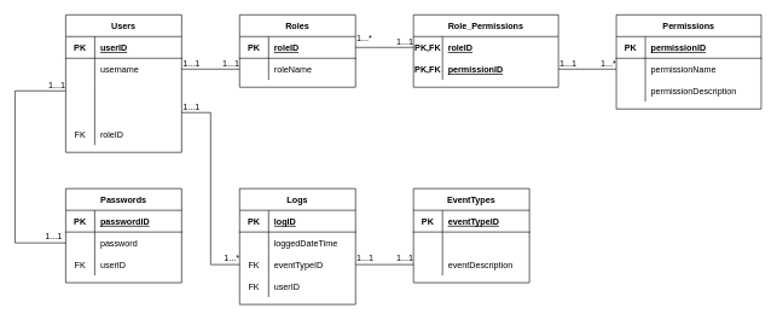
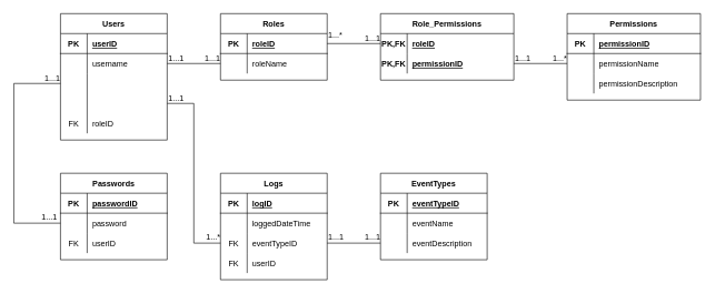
  <mxCell id="0" />
  <mxCell id="1" parent="0" />
  <mxCell id="2" value="Users" style="shape=table;startSize=30;container=1;collapsible=1;childLayout=tableLayout;fixedRows=1;rowLines=0;fontStyle=1;align=center;resizeLast=1;" parent="1" vertex="1"><mxGeometry x="90" y="20" width="160" height="190" as="geometry" /></mxCell>
  <mxCell id="3" value="" style="shape=partialRectangle;collapsible=0;dropTarget=0;pointerEvents=0;fillColor=none;top=0;left=0;bottom=1;right=0;points=[[0,0.5],[1,0.5]];portConstraint=eastwest;" parent="2" vertex="1"><mxGeometry y="30" width="160" height="30" as="geometry" /></mxCell>
  <mxCell id="4" value="PK" style="shape=partialRectangle;connectable=0;fillColor=none;top=0;left=0;bottom=0;right=0;fontStyle=1;overflow=hidden;" parent="3" vertex="1"><mxGeometry width="40" height="30" as="geometry" /></mxCell>
  <mxCell id="5" value="userID" style="shape=partialRectangle;connectable=0;fillColor=none;top=0;left=0;bottom=0;right=0;align=left;spacingLeft=6;fontStyle=5;overflow=hidden;" parent="3" vertex="1"><mxGeometry x="40" width="120" height="30" as="geometry" /></mxCell>
  <mxCell id="6" value="" style="shape=partialRectangle;collapsible=0;dropTarget=0;pointerEvents=0;fillColor=none;top=0;left=0;bottom=0;right=0;points=[[0,0.5],[1,0.5]];portConstraint=eastwest;" parent="2" vertex="1"><mxGeometry y="60" width="160" height="30" as="geometry" /></mxCell>
  <mxCell id="7" value="" style="shape=partialRectangle;connectable=0;fillColor=none;top=0;left=0;bottom=0;right=0;editable=1;overflow=hidden;" parent="6" vertex="1"><mxGeometry width="40" height="30" as="geometry" /></mxCell>
  <mxCell id="8" value="username" style="shape=partialRectangle;connectable=0;fillColor=none;top=0;left=0;bottom=0;right=0;align=left;spacingLeft=6;overflow=hidden;" parent="6" vertex="1"><mxGeometry x="40" width="120" height="30" as="geometry" /></mxCell>
  <mxCell id="9" value="" style="shape=partialRectangle;collapsible=0;dropTarget=0;pointerEvents=0;fillColor=none;top=0;left=0;bottom=0;right=0;points=[[0,0.5],[1,0.5]];portConstraint=eastwest;" parent="2" vertex="1"><mxGeometry y="90" width="160" height="30" as="geometry" /></mxCell>
  <mxCell id="10" value="" style="shape=partialRectangle;connectable=0;fillColor=none;top=0;left=0;bottom=0;right=0;editable=1;overflow=hidden;" parent="9" vertex="1"><mxGeometry width="40" height="30" as="geometry" /></mxCell>
  <mxCell id="11" value="" style="shape=partialRectangle;collapsible=0;dropTarget=0;pointerEvents=0;fillColor=none;top=0;left=0;bottom=0;right=0;points=[[0,0.5],[1,0.5]];portConstraint=eastwest;" parent="2" vertex="1"><mxGeometry y="120" width="160" height="30" as="geometry" /></mxCell>
  <mxCell id="12" value="" style="shape=partialRectangle;connectable=0;fillColor=none;top=0;left=0;bottom=0;right=0;editable=1;overflow=hidden;" parent="11" vertex="1"><mxGeometry width="40" height="30" as="geometry" /></mxCell>
  <mxCell id="13" value="" style="shape=partialRectangle;collapsible=0;dropTarget=0;pointerEvents=0;fillColor=none;top=0;left=0;bottom=0;right=0;points=[[0,0.5],[1,0.5]];portConstraint=eastwest;" parent="2" vertex="1"><mxGeometry y="150" width="160" height="30" as="geometry" /></mxCell>
  <mxCell id="14" value="FK" style="shape=partialRectangle;connectable=0;fillColor=none;top=0;left=0;bottom=0;right=0;editable=1;overflow=hidden;" parent="13" vertex="1"><mxGeometry width="40" height="30" as="geometry" /></mxCell>
  <mxCell id="15" value="roleID" style="shape=partialRectangle;connectable=0;fillColor=none;top=0;left=0;bottom=0;right=0;align=left;spacingLeft=6;overflow=hidden;" parent="13" vertex="1"><mxGeometry x="40" width="120" height="30" as="geometry" /></mxCell>
  <mxCell id="16" value="Roles" style="shape=table;startSize=30;container=1;collapsible=1;childLayout=tableLayout;fixedRows=1;rowLines=0;fontStyle=1;align=center;resizeLast=1;" parent="1" vertex="1"><mxGeometry x="330" y="20" width="160" height="100" as="geometry" /></mxCell>
  <mxCell id="17" value="" style="shape=partialRectangle;collapsible=0;dropTarget=0;pointerEvents=0;fillColor=none;top=0;left=0;bottom=1;right=0;points=[[0,0.5],[1,0.5]];portConstraint=eastwest;" parent="16" vertex="1"><mxGeometry y="30" width="160" height="30" as="geometry" /></mxCell>
  <mxCell id="18" value="PK" style="shape=partialRectangle;connectable=0;fillColor=none;top=0;left=0;bottom=0;right=0;fontStyle=1;overflow=hidden;" parent="17" vertex="1"><mxGeometry width="40" height="30" as="geometry" /></mxCell>
  <mxCell id="19" value="roleID" style="shape=partialRectangle;connectable=0;fillColor=none;top=0;left=0;bottom=0;right=0;align=left;spacingLeft=6;fontStyle=5;overflow=hidden;" parent="17" vertex="1"><mxGeometry x="40" width="120" height="30" as="geometry" /></mxCell>
  <mxCell id="20" value="" style="shape=partialRectangle;collapsible=0;dropTarget=0;pointerEvents=0;fillColor=none;top=0;left=0;bottom=0;right=0;points=[[0,0.5],[1,0.5]];portConstraint=eastwest;" parent="16" vertex="1"><mxGeometry y="60" width="160" height="30" as="geometry" /></mxCell>
  <mxCell id="21" value="" style="shape=partialRectangle;connectable=0;fillColor=none;top=0;left=0;bottom=0;right=0;editable=1;overflow=hidden;" parent="20" vertex="1"><mxGeometry width="40" height="30" as="geometry" /></mxCell>
  <mxCell id="22" value="roleName" style="shape=partialRectangle;connectable=0;fillColor=none;top=0;left=0;bottom=0;right=0;align=left;spacingLeft=6;overflow=hidden;" parent="20" vertex="1"><mxGeometry x="40" width="120" height="30" as="geometry" /></mxCell>
  <mxCell id="23" value="" style="endArrow=none;html=1;rounded=0;exitX=1;exitY=0.5;exitDx=0;exitDy=0;entryX=0;entryY=0.5;entryDx=0;entryDy=0;" parent="1" source="17" target="49" edge="1"><mxGeometry relative="1" as="geometry"><mxPoint x="490" y="100" as="sourcePoint" /><mxPoint x="570" y="130" as="targetPoint" /></mxGeometry></mxCell>
  <mxCell id="24" value="1...*" style="resizable=0;html=1;align=left;verticalAlign=bottom;" parent="23" connectable="0" vertex="1"><mxGeometry x="-1" relative="1" as="geometry"><mxPoint y="-5" as="offset" /></mxGeometry></mxCell>
  <mxCell id="25" value="1...1" style="resizable=0;html=1;align=right;verticalAlign=bottom;" parent="23" connectable="0" vertex="1"><mxGeometry x="1" relative="1" as="geometry" /></mxCell>
  <mxCell id="26" value="" style="endArrow=none;html=1;rounded=0;exitX=1;exitY=0.5;exitDx=0;exitDy=0;entryX=0;entryY=0.5;entryDx=0;entryDy=0;" parent="1" source="62" target="75" edge="1"><mxGeometry relative="1" as="geometry"><mxPoint x="540" y="460" as="sourcePoint" /><mxPoint x="620" y="460" as="targetPoint" /></mxGeometry></mxCell>
  <mxCell id="27" value="1...1" style="resizable=0;html=1;align=left;verticalAlign=bottom;" parent="26" connectable="0" vertex="1"><mxGeometry x="-1" relative="1" as="geometry" /></mxCell>
  <mxCell id="28" value="1...1" style="resizable=0;html=1;align=right;verticalAlign=bottom;" parent="26" connectable="0" vertex="1"><mxGeometry x="1" relative="1" as="geometry" /></mxCell>
  <mxCell id="29" value="" style="endArrow=none;html=1;rounded=0;exitX=1;exitY=0.5;exitDx=0;exitDy=0;entryX=0;entryY=0.5;entryDx=0;entryDy=0;" parent="1" source="11" target="62" edge="1"><mxGeometry relative="1" as="geometry"><mxPoint x="190" y="340" as="sourcePoint" /><mxPoint x="270" y="340" as="targetPoint" /><Array as="points"><mxPoint x="290" y="155" /><mxPoint x="290" y="365" /></Array></mxGeometry></mxCell>
  <mxCell id="30" value="1...1" style="resizable=0;html=1;align=left;verticalAlign=bottom;" parent="29" connectable="0" vertex="1"><mxGeometry x="-1" relative="1" as="geometry" /></mxCell>
  <mxCell id="31" value="1...*" style="resizable=0;html=1;align=right;verticalAlign=bottom;" parent="29" connectable="0" vertex="1"><mxGeometry x="1" relative="1" as="geometry" /></mxCell>
  <mxCell id="32" value="Passwords" style="shape=table;startSize=30;container=1;collapsible=1;childLayout=tableLayout;fixedRows=1;rowLines=0;fontStyle=1;align=center;resizeLast=1;" parent="1" vertex="1"><mxGeometry x="90" y="260" width="160" height="130" as="geometry" /></mxCell>
  <mxCell id="33" value="" style="shape=partialRectangle;collapsible=0;dropTarget=0;pointerEvents=0;fillColor=none;top=0;left=0;bottom=1;right=0;points=[[0,0.5],[1,0.5]];portConstraint=eastwest;" parent="32" vertex="1"><mxGeometry y="30" width="160" height="30" as="geometry" /></mxCell>
  <mxCell id="34" value="PK" style="shape=partialRectangle;connectable=0;fillColor=none;top=0;left=0;bottom=0;right=0;fontStyle=1;overflow=hidden;" parent="33" vertex="1"><mxGeometry width="40" height="30" as="geometry" /></mxCell>
  <mxCell id="35" value="passwordID" style="shape=partialRectangle;connectable=0;fillColor=none;top=0;left=0;bottom=0;right=0;align=left;spacingLeft=6;fontStyle=5;overflow=hidden;" parent="33" vertex="1"><mxGeometry x="40" width="120" height="30" as="geometry" /></mxCell>
  <mxCell id="36" value="" style="shape=partialRectangle;collapsible=0;dropTarget=0;pointerEvents=0;fillColor=none;top=0;left=0;bottom=0;right=0;points=[[0,0.5],[1,0.5]];portConstraint=eastwest;" parent="32" vertex="1"><mxGeometry y="60" width="160" height="30" as="geometry" /></mxCell>
  <mxCell id="37" value="" style="shape=partialRectangle;connectable=0;fillColor=none;top=0;left=0;bottom=0;right=0;editable=1;overflow=hidden;" parent="36" vertex="1"><mxGeometry width="40" height="30" as="geometry" /></mxCell>
  <mxCell id="38" value="password" style="shape=partialRectangle;connectable=0;fillColor=none;top=0;left=0;bottom=0;right=0;align=left;spacingLeft=6;overflow=hidden;" parent="36" vertex="1"><mxGeometry x="40" width="120" height="30" as="geometry" /></mxCell>
  <mxCell id="39" value="" style="shape=partialRectangle;collapsible=0;dropTarget=0;pointerEvents=0;fillColor=none;top=0;left=0;bottom=0;right=0;points=[[0,0.5],[1,0.5]];portConstraint=eastwest;" parent="32" vertex="1"><mxGeometry y="90" width="160" height="30" as="geometry" /></mxCell>
  <mxCell id="40" value="FK" style="shape=partialRectangle;connectable=0;fillColor=none;top=0;left=0;bottom=0;right=0;editable=1;overflow=hidden;" parent="39" vertex="1"><mxGeometry width="40" height="30" as="geometry" /></mxCell>
  <mxCell id="41" value="userID" style="shape=partialRectangle;connectable=0;fillColor=none;top=0;left=0;bottom=0;right=0;align=left;spacingLeft=6;overflow=hidden;" parent="39" vertex="1"><mxGeometry x="40" width="120" height="30" as="geometry" /></mxCell>
  <mxCell id="42" value="" style="endArrow=none;html=1;rounded=0;entryX=0;entryY=0.5;entryDx=0;entryDy=0;exitX=1;exitY=0.5;exitDx=0;exitDy=0;" parent="1" source="6" target="20" edge="1"><mxGeometry relative="1" as="geometry"><mxPoint x="320" y="180" as="sourcePoint" /><mxPoint x="400" y="180" as="targetPoint" /></mxGeometry></mxCell>
  <mxCell id="43" value="1...1" style="resizable=0;html=1;align=left;verticalAlign=bottom;" parent="42" connectable="0" vertex="1"><mxGeometry x="-1" relative="1" as="geometry" /></mxCell>
  <mxCell id="44" value="1...1" style="resizable=0;html=1;align=right;verticalAlign=bottom;" parent="42" connectable="0" vertex="1"><mxGeometry x="1" relative="1" as="geometry" /></mxCell>
  <mxCell id="45" value="" style="endArrow=none;html=1;rounded=0;entryX=0;entryY=0.5;entryDx=0;entryDy=0;exitX=0;exitY=0.5;exitDx=0;exitDy=0;" parent="1" source="36" target="9" edge="1"><mxGeometry relative="1" as="geometry"><mxPoint x="90" y="250" as="sourcePoint" /><mxPoint x="170" y="250" as="targetPoint" /><Array as="points"><mxPoint x="20" y="335" /><mxPoint x="20" y="125" /></Array></mxGeometry></mxCell>
  <mxCell id="46" value="1...1" style="resizable=0;html=1;align=left;verticalAlign=bottom;" parent="45" connectable="0" vertex="1"><mxGeometry x="-1" relative="1" as="geometry"><mxPoint x="-30" as="offset" /></mxGeometry></mxCell>
  <mxCell id="47" value="1...1" style="resizable=0;html=1;align=right;verticalAlign=bottom;" parent="45" connectable="0" vertex="1"><mxGeometry x="1" relative="1" as="geometry" /></mxCell>
  <mxCell id="48" value="Role_Permissions" style="shape=table;startSize=30;container=1;collapsible=1;childLayout=tableLayout;fixedRows=1;rowLines=0;fontStyle=1;align=center;resizeLast=1;" parent="1" vertex="1"><mxGeometry x="570" y="20" width="200" height="100" as="geometry" /></mxCell>
  <mxCell id="49" value="" style="shape=partialRectangle;collapsible=0;dropTarget=0;pointerEvents=0;fillColor=none;top=0;left=0;bottom=0;right=0;points=[[0,0.5],[1,0.5]];portConstraint=eastwest;" parent="48" vertex="1"><mxGeometry y="30" width="200" height="30" as="geometry" /></mxCell>
  <mxCell id="50" value="PK,FK" style="shape=partialRectangle;connectable=0;fillColor=none;top=0;left=0;bottom=0;right=0;editable=1;overflow=hidden;fontStyle=1" parent="49" vertex="1"><mxGeometry width="40" height="30" as="geometry" /></mxCell>
  <mxCell id="51" value="roleID" style="shape=partialRectangle;connectable=0;fillColor=none;top=0;left=0;bottom=0;right=0;align=left;spacingLeft=6;overflow=hidden;fontStyle=5" parent="49" vertex="1"><mxGeometry x="40" width="160" height="30" as="geometry" /></mxCell>
  <mxCell id="52" value="" style="shape=partialRectangle;collapsible=0;dropTarget=0;pointerEvents=0;fillColor=none;top=0;left=0;bottom=0;right=0;points=[[0,0.5],[1,0.5]];portConstraint=eastwest;" parent="48" vertex="1"><mxGeometry y="60" width="200" height="30" as="geometry" /></mxCell>
  <mxCell id="53" value="PK,FK" style="shape=partialRectangle;connectable=0;fillColor=none;top=0;left=0;bottom=0;right=0;editable=1;overflow=hidden;fontStyle=1" parent="52" vertex="1"><mxGeometry width="40" height="30" as="geometry" /></mxCell>
  <mxCell id="54" value="permissionID" style="shape=partialRectangle;connectable=0;fillColor=none;top=0;left=0;bottom=0;right=0;align=left;spacingLeft=6;overflow=hidden;fontStyle=5" parent="52" vertex="1"><mxGeometry x="40" width="160" height="30" as="geometry" /></mxCell>
  <mxCell id="55" value="Logs" style="shape=table;startSize=30;container=1;collapsible=1;childLayout=tableLayout;fixedRows=1;rowLines=0;fontStyle=1;align=center;resizeLast=1;" parent="1" vertex="1"><mxGeometry x="330" y="260" width="160" height="160" as="geometry" /></mxCell>
  <mxCell id="56" value="" style="shape=partialRectangle;collapsible=0;dropTarget=0;pointerEvents=0;fillColor=none;top=0;left=0;bottom=1;right=0;points=[[0,0.5],[1,0.5]];portConstraint=eastwest;" parent="55" vertex="1"><mxGeometry y="30" width="160" height="30" as="geometry" /></mxCell>
  <mxCell id="57" value="PK" style="shape=partialRectangle;connectable=0;fillColor=none;top=0;left=0;bottom=0;right=0;fontStyle=1;overflow=hidden;" parent="56" vertex="1"><mxGeometry width="40" height="30" as="geometry" /></mxCell>
  <mxCell id="58" value="logID" style="shape=partialRectangle;connectable=0;fillColor=none;top=0;left=0;bottom=0;right=0;align=left;spacingLeft=6;fontStyle=5;overflow=hidden;" parent="56" vertex="1"><mxGeometry x="40" width="120" height="30" as="geometry" /></mxCell>
  <mxCell id="59" value="" style="shape=partialRectangle;collapsible=0;dropTarget=0;pointerEvents=0;fillColor=none;top=0;left=0;bottom=0;right=0;points=[[0,0.5],[1,0.5]];portConstraint=eastwest;" parent="55" vertex="1"><mxGeometry y="60" width="160" height="30" as="geometry" /></mxCell>
  <mxCell id="60" value="" style="shape=partialRectangle;connectable=0;fillColor=none;top=0;left=0;bottom=0;right=0;editable=1;overflow=hidden;" parent="59" vertex="1"><mxGeometry width="40" height="30" as="geometry" /></mxCell>
  <mxCell id="61" value="loggedDateTime" style="shape=partialRectangle;connectable=0;fillColor=none;top=0;left=0;bottom=0;right=0;align=left;spacingLeft=6;overflow=hidden;" parent="59" vertex="1"><mxGeometry x="40" width="120" height="30" as="geometry" /></mxCell>
  <mxCell id="62" value="" style="shape=partialRectangle;collapsible=0;dropTarget=0;pointerEvents=0;fillColor=none;top=0;left=0;bottom=0;right=0;points=[[0,0.5],[1,0.5]];portConstraint=eastwest;" parent="55" vertex="1"><mxGeometry y="90" width="160" height="30" as="geometry" /></mxCell>
  <mxCell id="63" value="FK" style="shape=partialRectangle;connectable=0;fillColor=none;top=0;left=0;bottom=0;right=0;editable=1;overflow=hidden;" parent="62" vertex="1"><mxGeometry width="40" height="30" as="geometry" /></mxCell>
  <mxCell id="64" value="eventTypeID" style="shape=partialRectangle;connectable=0;fillColor=none;top=0;left=0;bottom=0;right=0;align=left;spacingLeft=6;overflow=hidden;" parent="62" vertex="1"><mxGeometry x="40" width="120" height="30" as="geometry" /></mxCell>
  <mxCell id="65" value="" style="shape=partialRectangle;collapsible=0;dropTarget=0;pointerEvents=0;fillColor=none;top=0;left=0;bottom=0;right=0;points=[[0,0.5],[1,0.5]];portConstraint=eastwest;" parent="55" vertex="1"><mxGeometry y="120" width="160" height="30" as="geometry" /></mxCell>
  <mxCell id="66" value="FK" style="shape=partialRectangle;connectable=0;fillColor=none;top=0;left=0;bottom=0;right=0;editable=1;overflow=hidden;" parent="65" vertex="1"><mxGeometry width="40" height="30" as="geometry" /></mxCell>
  <mxCell id="67" value="userID" style="shape=partialRectangle;connectable=0;fillColor=none;top=0;left=0;bottom=0;right=0;align=left;spacingLeft=6;overflow=hidden;" parent="65" vertex="1"><mxGeometry x="40" width="120" height="30" as="geometry" /></mxCell>
  <mxCell id="68" value="EventTypes" style="shape=table;startSize=30;container=1;collapsible=1;childLayout=tableLayout;fixedRows=1;rowLines=0;fontStyle=1;align=center;resizeLast=1;" parent="1" vertex="1"><mxGeometry x="570" y="260" width="160" height="130" as="geometry" /></mxCell>
  <mxCell id="69" value="" style="shape=partialRectangle;collapsible=0;dropTarget=0;pointerEvents=0;fillColor=none;top=0;left=0;bottom=1;right=0;points=[[0,0.5],[1,0.5]];portConstraint=eastwest;" parent="68" vertex="1"><mxGeometry y="30" width="160" height="30" as="geometry" /></mxCell>
  <mxCell id="70" value="PK" style="shape=partialRectangle;connectable=0;fillColor=none;top=0;left=0;bottom=0;right=0;fontStyle=1;overflow=hidden;" parent="69" vertex="1"><mxGeometry width="40" height="30" as="geometry" /></mxCell>
  <mxCell id="71" value="eventTypeID" style="shape=partialRectangle;connectable=0;fillColor=none;top=0;left=0;bottom=0;right=0;align=left;spacingLeft=6;fontStyle=5;overflow=hidden;" parent="69" vertex="1"><mxGeometry x="40" width="120" height="30" as="geometry" /></mxCell>
  <mxCell id="72" value="" style="shape=partialRectangle;collapsible=0;dropTarget=0;pointerEvents=0;fillColor=none;top=0;left=0;bottom=0;right=0;points=[[0,0.5],[1,0.5]];portConstraint=eastwest;" parent="68" vertex="1"><mxGeometry y="60" width="160" height="30" as="geometry" /></mxCell>
  <mxCell id="73" value="" style="shape=partialRectangle;connectable=0;fillColor=none;top=0;left=0;bottom=0;right=0;editable=1;overflow=hidden;" parent="72" vertex="1"><mxGeometry width="40" height="30" as="geometry" /></mxCell>
+ <mxCell id="74" value="eventName" style="shape=partialRectangle;connectable=0;fillColor=none;top=0;left=0;bottom=0;right=0;align=left;spacingLeft=6;overflow=hidden;" parent="72" vertex="1"><mxGeometry x="40" width="120" height="30" as="geometry" /></mxCell>
  <mxCell id="75" value="" style="shape=partialRectangle;collapsible=0;dropTarget=0;pointerEvents=0;fillColor=none;top=0;left=0;bottom=0;right=0;points=[[0,0.5],[1,0.5]];portConstraint=eastwest;" parent="68" vertex="1"><mxGeometry y="90" width="160" height="30" as="geometry" /></mxCell>
  <mxCell id="76" value="" style="shape=partialRectangle;connectable=0;fillColor=none;top=0;left=0;bottom=0;right=0;editable=1;overflow=hidden;" parent="75" vertex="1"><mxGeometry width="40" height="30" as="geometry" /></mxCell>
  <mxCell id="77" value="eventDescription" style="shape=partialRectangle;connectable=0;fillColor=none;top=0;left=0;bottom=0;right=0;align=left;spacingLeft=6;overflow=hidden;" parent="75" vertex="1"><mxGeometry x="40" width="120" height="30" as="geometry" /></mxCell>
  <mxCell id="78" value="Permissions" style="shape=table;startSize=30;container=1;collapsible=1;childLayout=tableLayout;fixedRows=1;rowLines=0;fontStyle=1;align=center;resizeLast=1;" vertex="1" parent="1"><mxGeometry x="850" y="20" width="200" height="130" as="geometry" /></mxCell>
  <mxCell id="79" value="" style="shape=partialRectangle;collapsible=0;dropTarget=0;pointerEvents=0;fillColor=none;top=0;left=0;bottom=1;right=0;points=[[0,0.5],[1,0.5]];portConstraint=eastwest;" vertex="1" parent="78"><mxGeometry y="30" width="200" height="30" as="geometry" /></mxCell>
  <mxCell id="80" value="PK" style="shape=partialRectangle;connectable=0;fillColor=none;top=0;left=0;bottom=0;right=0;fontStyle=1;overflow=hidden;" vertex="1" parent="79"><mxGeometry width="40" height="30" as="geometry" /></mxCell>
  <mxCell id="81" value="permissionID" style="shape=partialRectangle;connectable=0;fillColor=none;top=0;left=0;bottom=0;right=0;align=left;spacingLeft=6;fontStyle=5;overflow=hidden;" vertex="1" parent="79"><mxGeometry x="40" width="160" height="30" as="geometry" /></mxCell>
  <mxCell id="82" value="" style="shape=partialRectangle;collapsible=0;dropTarget=0;pointerEvents=0;fillColor=none;top=0;left=0;bottom=0;right=0;points=[[0,0.5],[1,0.5]];portConstraint=eastwest;" vertex="1" parent="78"><mxGeometry y="60" width="200" height="30" as="geometry" /></mxCell>
  <mxCell id="83" value="" style="shape=partialRectangle;connectable=0;fillColor=none;top=0;left=0;bottom=0;right=0;editable=1;overflow=hidden;" vertex="1" parent="82"><mxGeometry width="40" height="30" as="geometry" /></mxCell>
  <mxCell id="84" value="permissionName" style="shape=partialRectangle;connectable=0;fillColor=none;top=0;left=0;bottom=0;right=0;align=left;spacingLeft=6;overflow=hidden;" vertex="1" parent="82"><mxGeometry x="40" width="160" height="30" as="geometry" /></mxCell>
  <mxCell id="85" value="" style="shape=partialRectangle;collapsible=0;dropTarget=0;pointerEvents=0;fillColor=none;top=0;left=0;bottom=0;right=0;points=[[0,0.5],[1,0.5]];portConstraint=eastwest;" vertex="1" parent="78"><mxGeometry y="90" width="200" height="30" as="geometry" /></mxCell>
  <mxCell id="86" value="" style="shape=partialRectangle;connectable=0;fillColor=none;top=0;left=0;bottom=0;right=0;editable=1;overflow=hidden;" vertex="1" parent="85"><mxGeometry width="40" height="30" as="geometry" /></mxCell>
  <mxCell id="87" value="permissionDescription" style="shape=partialRectangle;connectable=0;fillColor=none;top=0;left=0;bottom=0;right=0;align=left;spacingLeft=6;overflow=hidden;" vertex="1" parent="85"><mxGeometry x="40" width="160" height="30" as="geometry" /></mxCell>
  <mxCell id="88" value="" style="endArrow=none;html=1;rounded=0;exitX=1;exitY=0.5;exitDx=0;exitDy=0;entryX=0;entryY=0.5;entryDx=0;entryDy=0;" edge="1" parent="1" source="52" target="82"><mxGeometry relative="1" as="geometry"><mxPoint x="780" y="200" as="sourcePoint" /><mxPoint x="860" y="200" as="targetPoint" /></mxGeometry></mxCell>
  <mxCell id="89" value="1...1" style="resizable=0;html=1;align=left;verticalAlign=bottom;" connectable="0" vertex="1" parent="88"><mxGeometry x="-1" relative="1" as="geometry" /></mxCell>
  <mxCell id="90" value="1...*" style="resizable=0;html=1;align=right;verticalAlign=bottom;" connectable="0" vertex="1" parent="88"><mxGeometry x="1" relative="1" as="geometry" /></mxCell>
